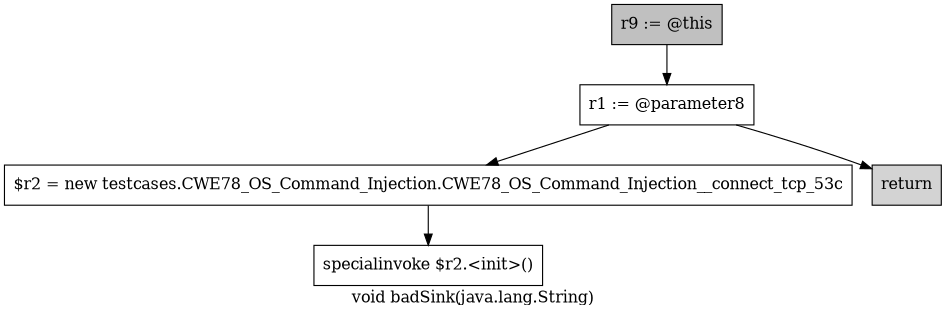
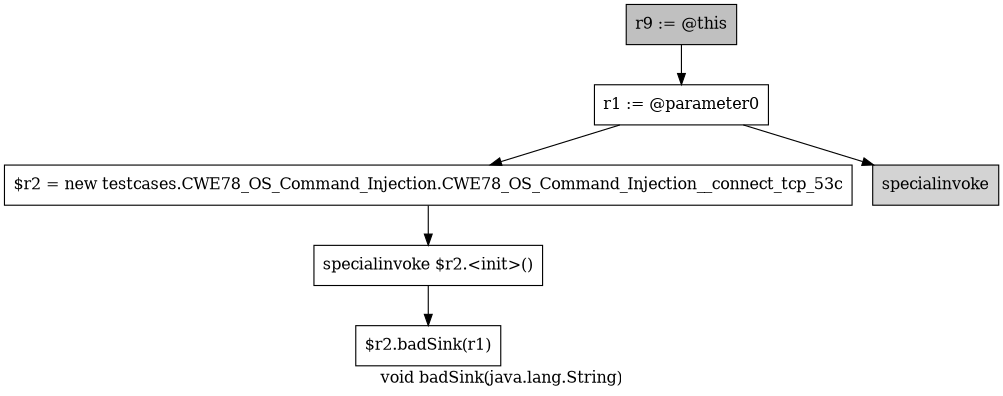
  digraph {
    label="void badSink(java.lang.String)"
    node [shape=box]
    n1 [fillcolor=gray label="r9 := @this" style=filled]
-   n2 [label="r1 := @parameter8"]
+   n2 [label="r1 := @parameter0"]
    n3 [label="$r2 = new testcases.CWE78_OS_Command_Injection.CWE78_OS_Command_Injection__connect_tcp_53c"]
-   n4 [fillcolor=lightgray label=return style=filled]
+   n4 [fillcolor=lightgray label=specialinvoke style=filled]
    n5 [label="specialinvoke $r2.<init>()"]
+   n6 [label="$r2.badSink(r1)"]
    n1 -> n2
    n2 -> n3
    n2 -> n4
    n3 -> n5
+   n5 -> n6
  }
